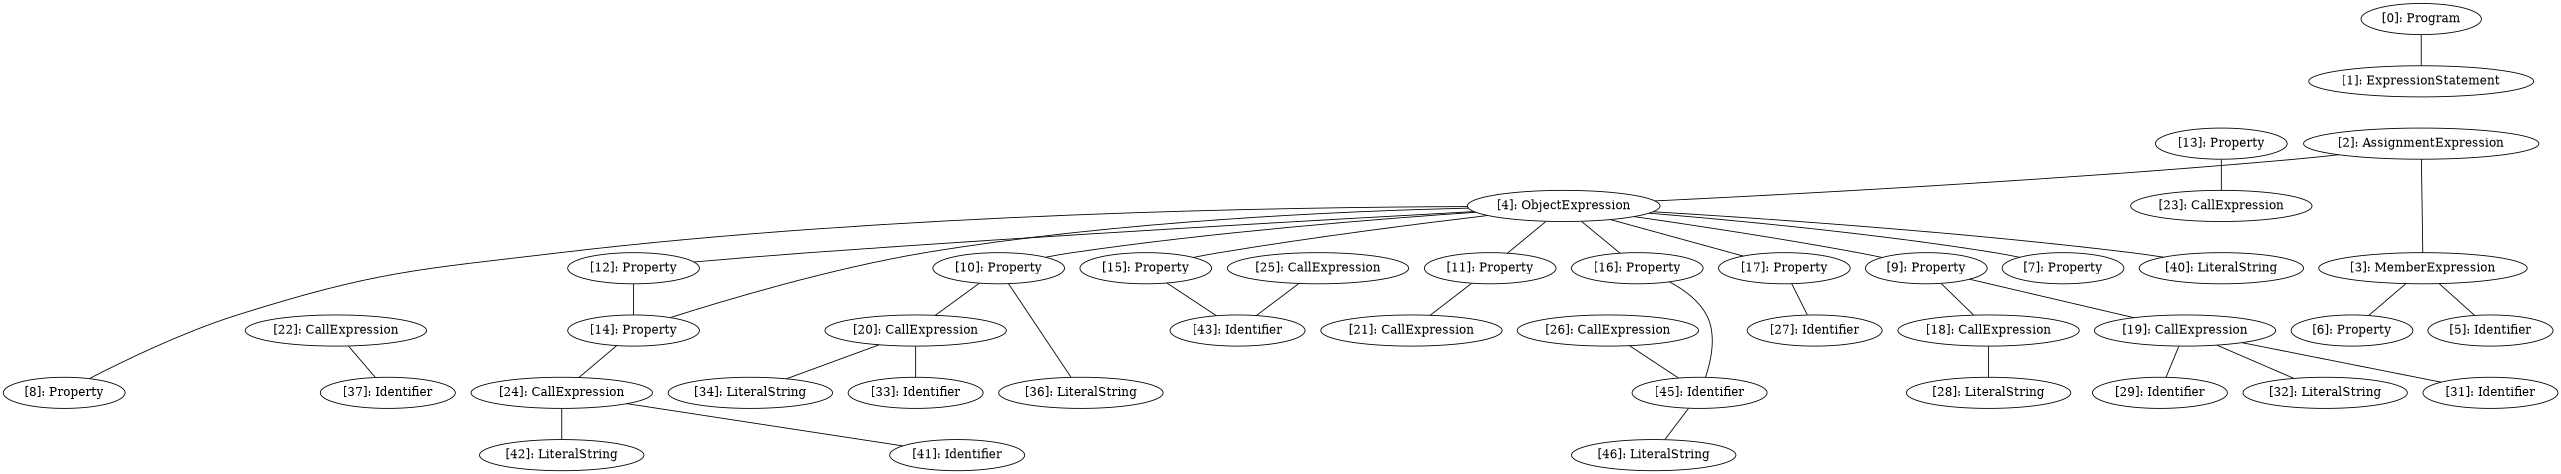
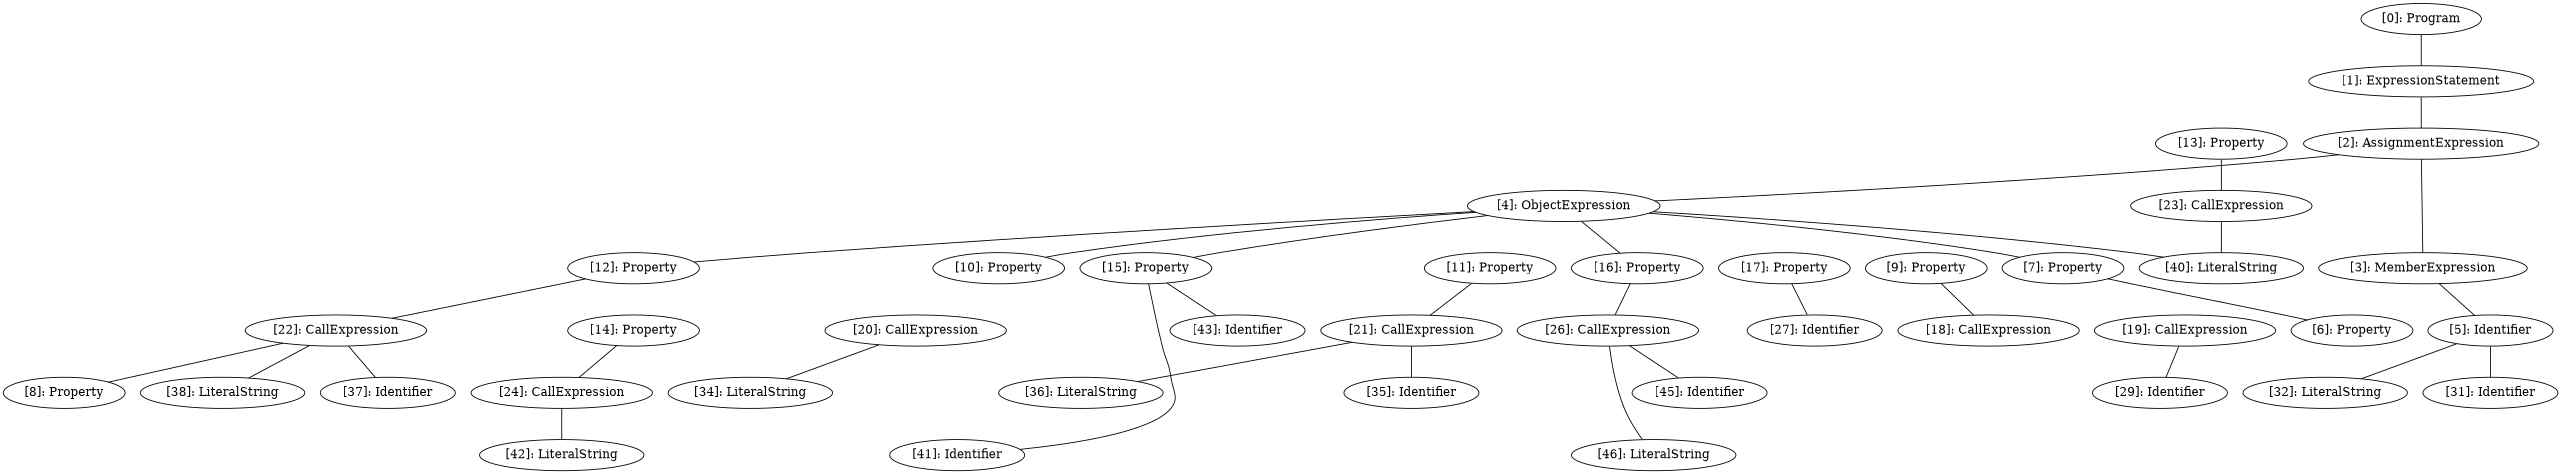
  graph {
    n1 [label="[0]: Program"]
    n2 [label="[1]: ExpressionStatement"]
    n3 [label="[2]: AssignmentExpression"]
    n4 [label="[3]: MemberExpression"]
    n5 [label="[4]: ObjectExpression"]
    n6 [label="[5]: Identifier"]
    n7 [label="[6]: Property"]
    n8 [label="[7]: Property"]
    n9 [label="[8]: Property"]
    n10 [label="[9]: Property"]
    n11 [label="[10]: Property"]
    n12 [label="[11]: Property"]
    n13 [label="[12]: Property"]
    n14 [label="[14]: Property"]
    n15 [label="[15]: Property"]
    n16 [label="[16]: Property"]
    n17 [label="[17]: Property"]
    n18 [label="[40]: LiteralString"]
    n19 [label="[18]: CallExpression"]
    n20 [label="[19]: CallExpression"]
    n21 [label="[20]: CallExpression"]
    n22 [label="[21]: CallExpression"]
    n23 [label="[22]: CallExpression"]
    n24 [label="[13]: Property"]
    n25 [label="[23]: CallExpression"]
    n26 [label="[24]: CallExpression"]
    n27 [label="[43]: Identifier"]
    n28 [label="[26]: CallExpression"]
    n29 [label="[27]: Identifier"]
-   n30 [label="[28]: LiteralString"]
    n31 [label="[29]: Identifier"]
    n32 [label="[31]: Identifier"]
    n33 [label="[32]: LiteralString"]
-   n34 [label="[33]: Identifier"]
    n35 [label="[34]: LiteralString"]
+   n36 [label="[35]: Identifier"]
    n37 [label="[36]: LiteralString"]
    n38 [label="[37]: Identifier"]
+   n39 [label="[38]: LiteralString"]
    n40 [label="[41]: Identifier"]
    n41 [label="[42]: LiteralString"]
-   n42 [label="[25]: CallExpression"]
    n43 [label="[45]: Identifier"]
    n44 [label="[46]: LiteralString"]
    n1 -- n2
+   n2 -- n3
    n3 -- n4
    n3 -- n5
    n4 -- n6
-   n4 -- n7
+   n8 -- n7
    n5 -- n8
-   n5 -- n9
-   n5 -- n10
+   n23 -- n9
    n5 -- n11
-   n5 -- n12
    n5 -- n13
-   n5 -- n14
    n5 -- n15
    n5 -- n16
-   n5 -- n17
    n5 -- n18
    n10 -- n19
-   n10 -- n20
-   n11 -- n21
    n12 -- n22
-   n13 -- n14
+   n13 -- n23
    n14 -- n26
    n15 -- n27
-   n16 -- n43
+   n16 -- n28
    n17 -- n29
-   n19 -- n30
    n20 -- n31
-   n20 -- n32
-   n20 -- n33
-   n21 -- n34
+   n6 -- n32
+   n6 -- n33
    n21 -- n35
-   n11 -- n37
+   n22 -- n36
+   n22 -- n37
    n23 -- n38
+   n23 -- n39
    n24 -- n25
-   n26 -- n40
+   n25 -- n18
+   n15 -- n40
    n26 -- n41
    n28 -- n43
-   n43 -- n44
-   n42 -- n27
+   n28 -- n44
  }
